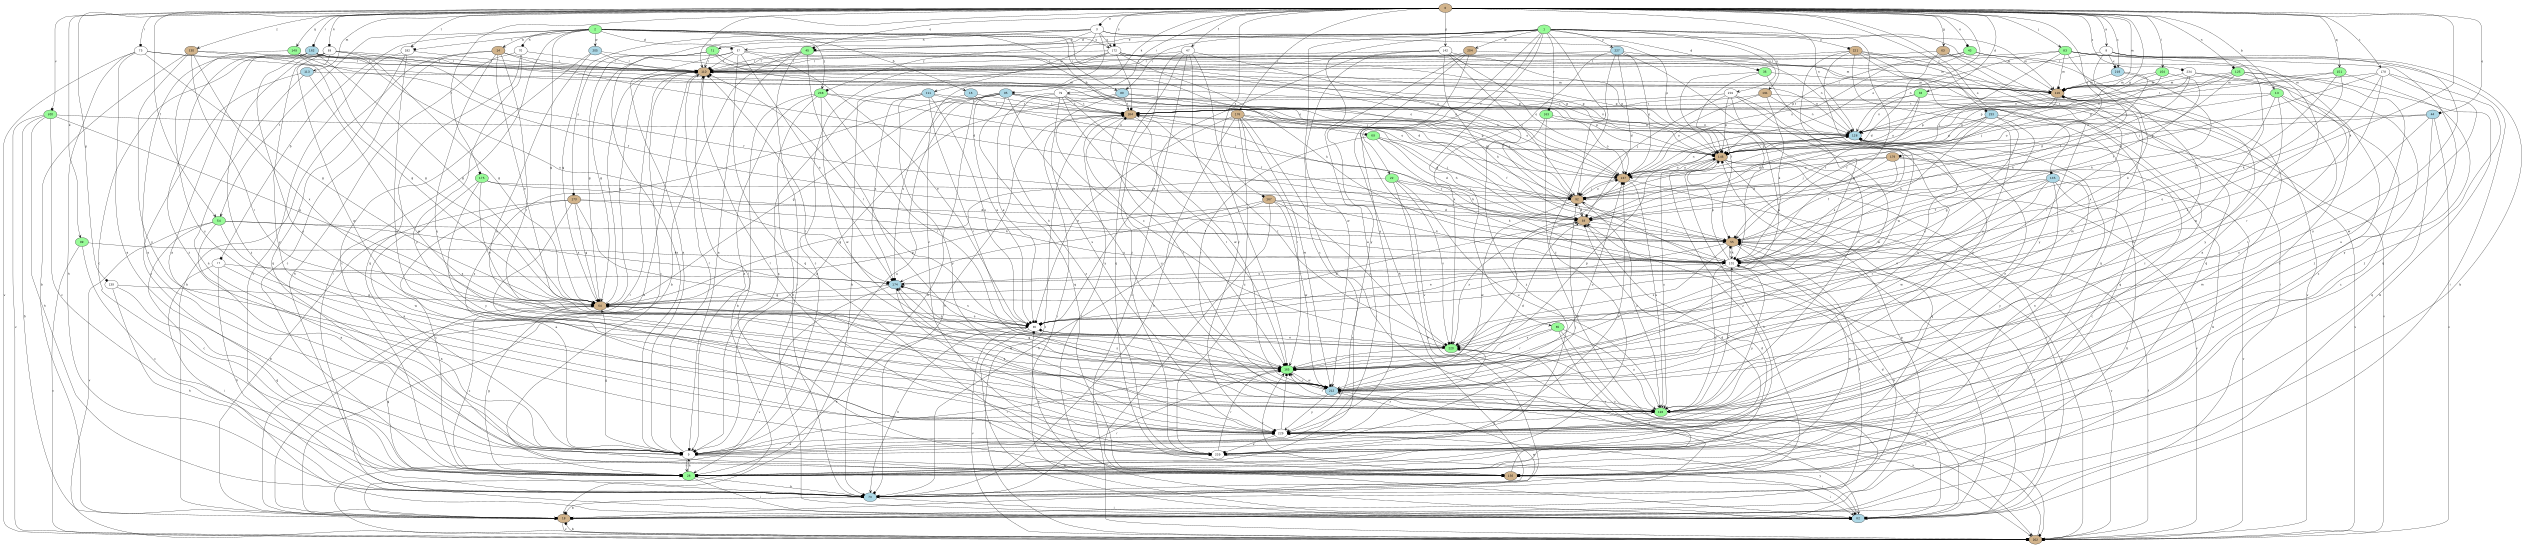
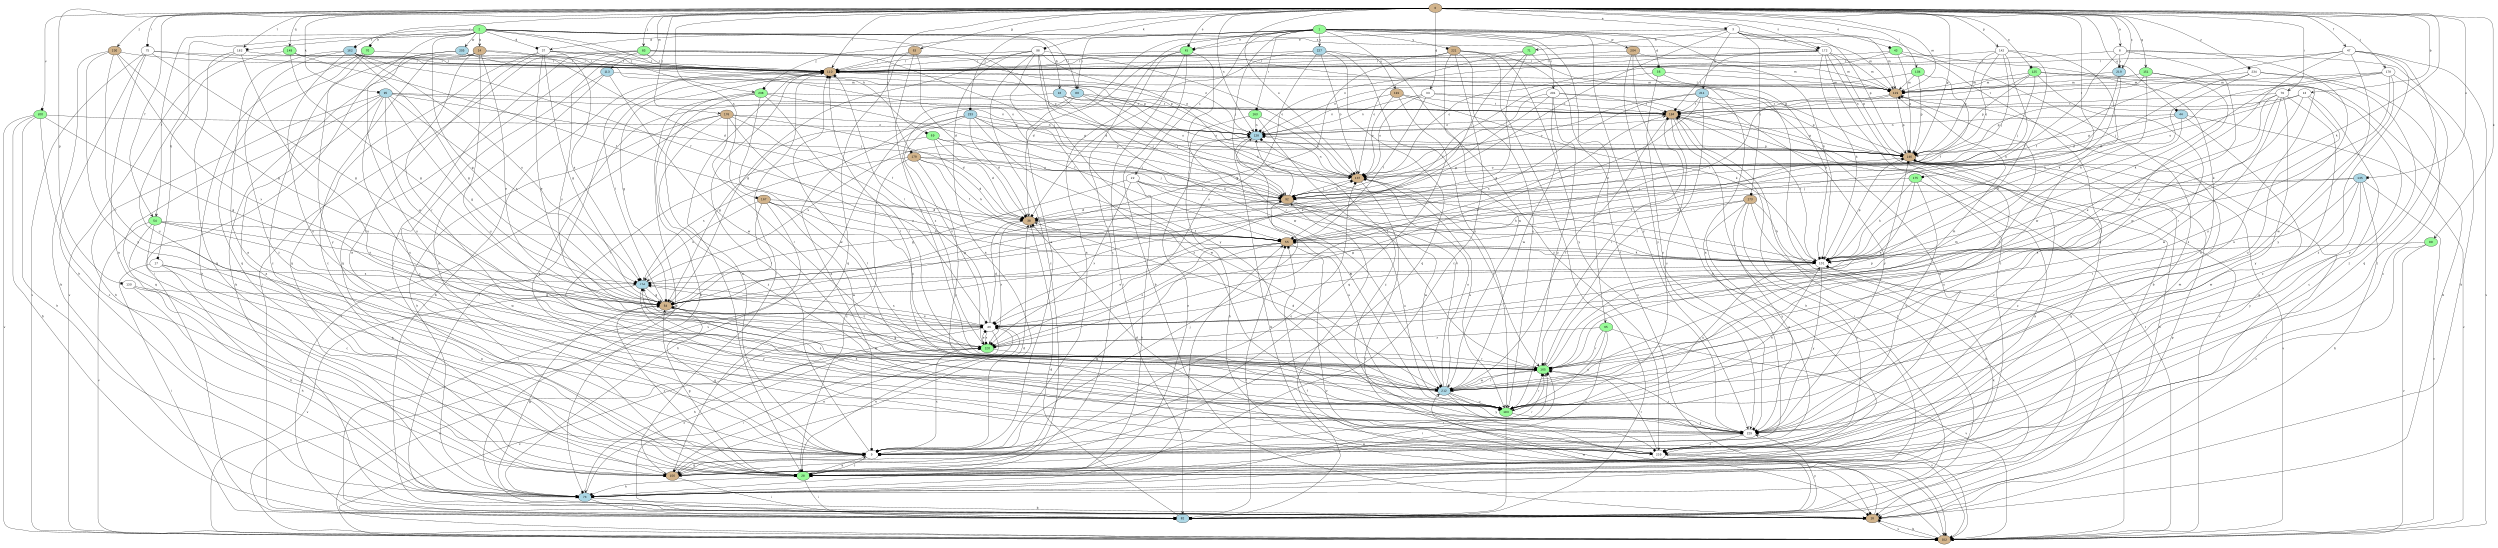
  strict digraph {
    fontname="Liberation Sans"
    node [fillcolor=palegreen fontname="Liberation Sans" style=filled]
    edge [arrowhead=vee fontname="Liberation Sans"]
    0 [fillcolor=tan]
    3 [fillcolor=white]
    8 [fillcolor=white]
-   13
-   33
+   13 [fillcolor=white]
+   33 [fillcolor=white]
    43
    44 [fillcolor=lightblue]
    45
    47 [fillcolor=white]
    54
    63 [fillcolor=tan]
    75 [fillcolor=white]
    79 [fillcolor=white]
    83
    95 [fillcolor=lightblue]
    98 [fillcolor=white]
    99
    101 [fillcolor=white]
    104
    110 [fillcolor=tan]
    113 [fillcolor=lightblue]
    119 [fillcolor=tan]
    125
    128 [fillcolor=lightblue]
    135 [fillcolor=lightblue]
    137 [fillcolor=tan]
    139 [fillcolor=white]
    142 [fillcolor=white]
    146 [fillcolor=tan]
    149
    151
    162 [fillcolor=lightblue]
    167 [fillcolor=tan]
    172 [fillcolor=white]
    175
    176 [fillcolor=tan]
    178 [fillcolor=white]
    179 [fillcolor=tan]
    182 [fillcolor=white]
    n40 [label=500]
    219 [fillcolor=lightblue]
    230 [fillcolor=tan]
    233 [fillcolor=lightblue]
    234 [fillcolor=white]
    64 [fillcolor=tan]
    71
    173 [fillcolor=tan]
    211 [fillcolor=lightblue]
    239 [fillcolor=white]
    18 [fillcolor=tan]
    55 [fillcolor=tan]
    193
    212 [fillcolor=lightblue]
    28
    165
    184 [fillcolor=tan]
    202 [fillcolor=tan]
    9 [fillcolor=white]
    229 [fillcolor=white]
    156 [fillcolor=tan]
    82 [fillcolor=lightblue]
    38 [fillcolor=tan]
    174 [fillcolor=lightblue]
    73 [fillcolor=lightblue]
    46 [fillcolor=white]
    92 [fillcolor=tan]
    220
    1
-   22
+   22 [fillcolor=white]
    36
    37 [fillcolor=white]
    65
    80 [fillcolor=lightblue]
    163
    191 [fillcolor=tan]
    201 [fillcolor=white]
    204 [fillcolor=tan]
    221 [fillcolor=tan]
    227 [fillcolor=lightblue]
    238
    2
    14 [fillcolor=tan]
    16 [fillcolor=lightblue]
    17 [fillcolor=white]
    69
-   70 [fillcolor=white]
+   70
    205 [fillcolor=lightblue]
    0 -> 3 [arrowhead=box label=a]
    0 -> 8 [label=a]
    0 -> 13 [label=b]
    0 -> 33 [label=d]
    0 -> 43 [arrowhead=box label=e]
    0 -> 44 [arrowhead=box label=e]
    0 -> 45 [arrowhead=box label=e]
    0 -> 47 [label=f]
    0 -> 54 [label=f]
    0 -> 63 [label=g]
    0 -> 75 [arrowhead=box label=i]
    0 -> 79 [label=i]
    0 -> 83 [label=j]
    0 -> 95 [arrowhead=box label=k]
    0 -> 98 [arrowhead=box label=k]
    0 -> 99 [label=k]
    0 -> 101 [arrowhead=box label=k]
    0 -> 104 [label=l]
    0 -> 110 [label=l]
    0 -> 113 [label=m]
    0 -> 119 [label=m]
    0 -> 125 [arrowhead=box label=n]
    0 -> 128 [label=n]
    0 -> 135 [arrowhead=box label=o]
    0 -> 137 [arrowhead=box label=o]
    0 -> 139 [arrowhead=box label=p]
    0 -> 142 [label=p]
    0 -> 146 [arrowhead=box label=p]
    0 -> 149 [label=q]
    0 -> 151 [label=q]
    0 -> 162 [arrowhead=box label=r]
    0 -> 167 [arrowhead=box label=s]
    0 -> 172 [arrowhead=box label=s]
    0 -> 175 [arrowhead=box label=t]
    0 -> 176 [label=t]
    0 -> 178 [label=t]
    0 -> 179 [arrowhead=box label=t]
    0 -> 182 [label=t]
    0 -> n40 [arrowhead=box label=v]
    0 -> 219 [label=x]
    0 -> 230 [label=z]
    0 -> 233 [arrowhead=box label=z]
    0 -> 234 [arrowhead=box label=z]
    3 -> 45 [arrowhead=box label=e]
    3 -> 119 [label=m]
    3 -> 146 [label=p]
    3 -> 172 [label=s]
    3 -> 64 [label=g]
    3 -> 71 [label=h]
    3 -> 173 [arrowhead=box label=s]
    3 -> 211 [label=w]
    3 -> 239 [label=z]
    8 -> 110 [arrowhead=box label=l]
    8 -> 219 [arrowhead=box label=x]
    8 -> 18 [label=b]
    8 -> 55 [label=f]
    8 -> 193 [label=u]
    8 -> 212 [label=w]
    13 -> 101 [label=k]
    13 -> 137 [label=o]
    13 -> 193 [label=u]
    13 -> 28 [arrowhead=box label=c]
-   13 -> 165 [label=r]
    13 -> 184 [arrowhead=box label=t]
    33 -> 128 [arrowhead=box label=n]
    33 -> 137 [arrowhead=box label=o]
    33 -> 55 [arrowhead=box label=f]
    33 -> 184 [label=t]
    33 -> 202 [label=v]
    43 -> 110 [arrowhead=box label=l]
    43 -> 137 [arrowhead=box label=o]
    43 -> 146 [arrowhead=box label=p]
    43 -> 9 [arrowhead=box label=a]
    43 -> 229 [arrowhead=box label=y]
    44 -> 128 [label=n]
    44 -> 146 [label=p]
    44 -> 165 [arrowhead=box label=r]
    44 -> 202 [arrowhead=box label=v]
    44 -> 156 [label=q]
    45 -> 110 [arrowhead=box label=l]
    45 -> 18 [label=b]
    45 -> 165 [label=r]
    45 -> 9 [arrowhead=box label=a]
    45 -> 82 [label=i]
    45 -> 38 [label=d]
    47 -> 110 [label=l]
    47 -> 239 [arrowhead=box label=z]
    47 -> 55 [label=f]
    47 -> 165 [arrowhead=box label=r]
    47 -> 202 [label=v]
    47 -> 229 [arrowhead=box label=y]
    47 -> 156 [label=q]
    54 -> 55 [label=f]
    54 -> 212 [label=w]
    54 -> 28 [label=c]
    54 -> 202 [arrowhead=box label=v]
    54 -> 9 [label=a]
    54 -> 174 [arrowhead=box label=s]
    63 -> 110 [arrowhead=box label=l]
    63 -> 165 [arrowhead=box label=r]
    63 -> 156 [arrowhead=box label=q]
    63 -> 38 [arrowhead=box label=d]
    75 -> 110 [label=l]
    75 -> 146 [label=p]
    75 -> 64 [arrowhead=box label=g]
    75 -> 202 [arrowhead=box label=v]
    75 -> 9 [label=a]
    75 -> 73 [label=h]
    79 -> 146 [arrowhead=box label=p]
    79 -> 239 [arrowhead=box label=z]
    79 -> 212 [arrowhead=box label=w]
    79 -> 165 [arrowhead=box label=r]
    79 -> 184 [arrowhead=box label=t]
    79 -> 229 [arrowhead=box label=y]
    79 -> 46 [arrowhead=box label=e]
    83 -> 110 [label=l]
    83 -> 119 [arrowhead=box label=m]
    83 -> 128 [label=n]
    83 -> 28 [arrowhead=box label=c]
    83 -> 156 [label=q]
    83 -> 82 [arrowhead=box label=i]
    83 -> 92 [arrowhead=box label=j]
    83 -> 220 [label=x]
    95 -> 128 [label=n]
    95 -> 64 [arrowhead=box label=g]
    95 -> 193 [arrowhead=box label=u]
    95 -> 184 [arrowhead=box label=t]
    95 -> 9 [label=a]
    95 -> 156 [arrowhead=box label=q]
    95 -> 174 [arrowhead=box label=s]
    95 -> 73 [arrowhead=box label=h]
    95 -> 46 [arrowhead=box label=e]
    95 -> 92 [label=j]
+   98 -> 101 [arrowhead=box label=k]
    98 -> 110 [label=l]
    98 -> 137 [label=o]
    98 -> 64 [label=g]
    98 -> 239 [label=z]
    98 -> 212 [arrowhead=box label=w]
    98 -> 28 [label=c]
    98 -> 9 [arrowhead=box label=a]
    98 -> 229 [arrowhead=box label=y]
    99 -> 101 [label=k]
    99 -> 28 [label=c]
    99 -> 202 [label=v]
    101 -> 146 [arrowhead=box label=p]
    101 -> 55 [arrowhead=box label=f]
    101 -> 193 [label=u]
    101 -> 184 [label=t]
    101 -> 229 [label=y]
    101 -> 82 [label=i]
    101 -> 174 [label=s]
    104 -> 119 [label=m]
    104 -> 128 [label=n]
    104 -> 146 [label=p]
    104 -> 55 [label=f]
    110 -> 119 [arrowhead=box label=m]
    110 -> 128 [label=n]
    110 -> 64 [arrowhead=box label=g]
    110 -> 18 [label=b]
    110 -> 28 [label=c]
    113 -> 119 [arrowhead=box label=m]
    113 -> 212 [arrowhead=box label=w]
    113 -> 28 [arrowhead=box label=c]
    113 -> 9 [label=a]
    119 -> 110 [label=l]
    119 -> 146 [label=p]
    119 -> 55 [label=f]
    119 -> 184 [label=t]
    125 -> 119 [label=m]
    125 -> 146 [arrowhead=box label=p]
    125 -> 18 [label=b]
    125 -> 193 [label=u]
    125 -> 165 [label=r]
    125 -> 184 [arrowhead=box label=t]
    125 -> 92 [arrowhead=box label=j]
    128 -> 146 [arrowhead=box label=p]
    128 -> 18 [arrowhead=box label=b]
    128 -> 174 [label=s]
    135 -> 18 [arrowhead=box label=b]
    135 -> 55 [arrowhead=box label=f]
    135 -> 212 [label=w]
    135 -> 165 [label=r]
    135 -> 202 [label=v]
    135 -> 229 [label=y]
    135 -> 92 [label=j]
    137 -> 128 [arrowhead=box label=n]
    137 -> 193 [label=u]
    137 -> 165 [label=r]
    137 -> 202 [arrowhead=box label=v]
    137 -> 92 [label=j]
    139 -> 64 [arrowhead=box label=g]
    139 -> 156 [arrowhead=box label=q]
    139 -> 73 [label=h]
    142 -> 101 [label=k]
    142 -> 110 [label=l]
    142 -> 137 [label=o]
    142 -> 146 [arrowhead=box label=p]
    142 -> 212 [label=w]
    142 -> 46 [arrowhead=box label=e]
    142 -> 92 [label=j]
    146 -> 137 [arrowhead=box label=o]
    146 -> 239 [label=z]
    146 -> 193 [label=u]
    146 -> 202 [label=v]
    146 -> 156 [arrowhead=box label=q]
    146 -> 82 [arrowhead=box label=i]
    146 -> 73 [label=h]
    149 -> 110 [label=l]
    149 -> 64 [arrowhead=box label=g]
    149 -> 55 [label=f]
    149 -> 193 [label=u]
    151 -> 101 [arrowhead=box label=k]
    151 -> 119 [arrowhead=box label=m]
    151 -> 128 [label=n]
    151 -> 229 [label=y]
    151 -> 46 [label=e]
    162 -> 110 [label=l]
    162 -> 146 [arrowhead=box label=p]
    162 -> 64 [label=g]
    162 -> 239 [arrowhead=box label=z]
    162 -> 55 [label=f]
    162 -> 193 [arrowhead=box label=u]
    162 -> 9 [arrowhead=box label=a]
    162 -> 174 [arrowhead=box label=s]
    167 -> 101 [label=k]
    167 -> 212 [label=w]
    167 -> 82 [label=i]
    167 -> 38 [arrowhead=box label=d]
    167 -> 174 [label=s]
    167 -> 73 [label=h]
    167 -> 220 [arrowhead=box label=x]
    172 -> 101 [label=k]
    172 -> 110 [arrowhead=box label=l]
    172 -> 119 [label=m]
    172 -> 128 [arrowhead=box label=n]
    172 -> 146 [label=p]
    172 -> 18 [label=b]
    172 -> 28 [label=c]
    172 -> 184 [arrowhead=box label=t]
    175 -> 101 [arrowhead=box label=k]
    175 -> 9 [arrowhead=box label=a]
    175 -> 229 [arrowhead=box label=y]
    175 -> 46 [arrowhead=box label=e]
    175 -> 92 [arrowhead=box label=j]
    176 -> 128 [label=n]
    176 -> 239 [label=z]
    176 -> 55 [label=f]
    176 -> 165 [label=r]
    176 -> 82 [label=i]
    176 -> 38 [arrowhead=box label=d]
    176 -> 73 [label=h]
    176 -> 46 [arrowhead=box label=e]
    178 -> 101 [label=k]
    178 -> 119 [arrowhead=box label=m]
    178 -> 239 [label=z]
    178 -> 212 [arrowhead=box label=w]
    178 -> 38 [label=d]
    178 -> 220 [label=x]
    179 -> 137 [label=o]
    179 -> 55 [arrowhead=box label=f]
    179 -> 28 [arrowhead=box label=c]
    179 -> 229 [arrowhead=box label=y]
    179 -> 38 [arrowhead=box label=d]
+   179 -> 174 [label=s]
    179 -> 92 [arrowhead=box label=j]
    182 -> 110 [arrowhead=box label=l]
    182 -> 193 [label=u]
-   182 -> 73 [arrowhead=box label=v]
+   182 -> 202 [arrowhead=box label=v]
    182 -> 156 [label=q]
    n40 -> 128 [label=n]
    n40 -> 64 [label=g]
    n40 -> 18 [arrowhead=box label=b]
    n40 -> 28 [label=c]
    n40 -> 202 [label=v]
    n40 -> 73 [arrowhead=box label=h]
    219 -> 101 [label=k]
    219 -> 119 [arrowhead=box label=m]
    219 -> 38 [arrowhead=box label=d]
    230 -> 110 [arrowhead=box label=l]
    230 -> 64 [arrowhead=box label=g]
    230 -> 18 [label=b]
    230 -> 165 [arrowhead=box label=r]
    230 -> 229 [label=y]
    230 -> 220 [label=x]
    233 -> 101 [arrowhead=box label=k]
    233 -> 128 [label=n]
    233 -> 146 [arrowhead=box label=p]
    233 -> 64 [arrowhead=box label=g]
-   176 -> 212 [arrowhead=box label=w]
+   233 -> 212 [arrowhead=box label=w]
    233 -> 202 [arrowhead=box label=v]
    233 -> 38 [label=d]
    233 -> 220 [label=x]
    234 -> 101 [label=k]
    234 -> 119 [label=m]
    234 -> 239 [arrowhead=box label=z]
    234 -> 28 [label=c]
    234 -> 92 [arrowhead=box label=j]
    64 -> 110 [arrowhead=box label=l]
    64 -> 212 [arrowhead=box label=w]
    64 -> 28 [arrowhead=box label=c]
    64 -> 46 [arrowhead=box label=e]
    71 -> 110 [label=l]
    71 -> 137 [label=o]
    71 -> 64 [arrowhead=box label=g]
    71 -> 9 [label=a]
    71 -> 92 [label=j]
    173 -> 101 [arrowhead=box label=k]
    173 -> 64 [arrowhead=box label=g]
    173 -> 18 [arrowhead=box label=b]
    173 -> 28 [arrowhead=box label=c]
    173 -> 9 [arrowhead=box label=a]
    173 -> 229 [arrowhead=box label=y]
    173 -> 38 [arrowhead=box label=d]
    211 -> 137 [arrowhead=box label=o]
    211 -> 165 [label=r]
    211 -> 184 [arrowhead=box label=t]
    211 -> 9 [label=a]
    211 -> 229 [label=y]
    211 -> 174 [arrowhead=box label=s]
    211 -> 46 [label=e]
    239 -> 110 [arrowhead=box label=l]
    239 -> 165 [label=r]
    239 -> 82 [arrowhead=box label=i]
    239 -> 38 [arrowhead=box label=d]
    18 -> 110 [label=l]
    18 -> 146 [arrowhead=box label=p]
    18 -> 212 [label=w]
    18 -> 202 [arrowhead=box label=v]
    55 -> 101 [label=k]
    55 -> 202 [label=v]
    55 -> 156 [arrowhead=box label=q]
    55 -> 46 [arrowhead=box label=e]
    55 -> 220 [label=x]
    193 -> 101 [label=k]
    193 -> 128 [label=n]
    193 -> 165 [arrowhead=box label=r]
    193 -> 229 [label=y]
    193 -> 82 [arrowhead=box label=i]
    193 -> 174 [label=s]
    212 -> 110 [arrowhead=box label=l]
    212 -> 119 [label=m]
    212 -> 128 [arrowhead=box label=n]
    212 -> 137 [arrowhead=box label=o]
    212 -> 193 [arrowhead=box label=u]
    212 -> 165 [label=r]
    212 -> 184 [arrowhead=box label=t]
    212 -> 202 [label=v]
    212 -> 229 [label=y]
    212 -> 38 [label=d]
    28 -> 119 [label=m]
    28 -> 128 [arrowhead=box label=n]
    28 -> 64 [label=g]
    28 -> 9 [label=a]
    28 -> 82 [arrowhead=box label=i]
    28 -> 73 [arrowhead=box label=h]
    28 -> 46 [label=e]
    165 -> 119 [arrowhead=box label=m]
    165 -> 146 [arrowhead=box label=p]
    165 -> 64 [arrowhead=box label=g]
    165 -> 212 [label=w]
    184 -> 128 [arrowhead=box label=n]
    184 -> 146 [arrowhead=box label=p]
    184 -> 193 [label=u]
    184 -> 165 [arrowhead=box label=r]
    184 -> 82 [arrowhead=box label=i]
    184 -> 73 [arrowhead=box label=h]
    202 -> 18 [arrowhead=box label=b]
    202 -> 55 [arrowhead=box label=f]
    202 -> 184 [arrowhead=box label=t]
    202 -> 220 [label=x]
    9 -> 110 [label=l]
    9 -> 137 [arrowhead=box label=o]
    9 -> 64 [label=g]
    9 -> 28 [label=c]
    9 -> 165 [label=r]
    9 -> 156 [label=q]
    9 -> 92 [arrowhead=box label=j]
    9 -> 220 [label=x]
    229 -> 239 [arrowhead=box label=z]
    229 -> 165 [arrowhead=box label=r]
    229 -> 9 [arrowhead=box label=a]
    229 -> 174 [arrowhead=box label=s]
    156 -> 110 [label=l]
    156 -> 165 [label=r]
    156 -> 82 [label=i]
    156 -> 38 [label=d]
    156 -> 46 [arrowhead=box label=e]
    82 -> 55 [arrowhead=box label=f]
    82 -> 184 [arrowhead=box label=t]
    82 -> 229 [label=y]
    82 -> 38 [label=d]
    82 -> 92 [label=j]
    38 -> 55 [arrowhead=box label=f]
    38 -> 220 [label=x]
    174 -> 64 [label=g]
    174 -> 202 [label=v]
    174 -> 229 [arrowhead=box label=y]
    73 -> 101 [arrowhead=box label=k]
    73 -> 64 [arrowhead=box label=g]
    73 -> 18 [arrowhead=box label=b]
    73 -> 55 [label=f]
    73 -> 165 [arrowhead=box label=r]
    73 -> 82 [arrowhead=box label=i]
    73 -> 220 [arrowhead=box label=x]
    46 -> 110 [arrowhead=box label=l]
    46 -> 202 [label=v]
    46 -> 82 [arrowhead=box label=i]
    46 -> 38 [label=d]
    46 -> 174 [arrowhead=box label=s]
    46 -> 73 [label=h]
    46 -> 220 [arrowhead=box label=x]
    92 -> 128 [label=n]
    92 -> 137 [arrowhead=box label=o]
    92 -> 64 [arrowhead=box label=g]
    92 -> 193 [label=u]
    92 -> 212 [label=w]
    92 -> 38 [label=d]
    220 -> 165 [label=r]
    220 -> 184 [label=t]
    220 -> 174 [label=s]
    220 -> 46 [arrowhead=box label=e]
    1 -> 45 [label=e]
    1 -> 101 [arrowhead=box label=k]
    1 -> 119 [label=m]
    1 -> 28 [arrowhead=box label=c]
    1 -> 9 [arrowhead=box label=a]
    1 -> 229 [label=y]
    1 -> 92 [label=j]
    1 -> 22 [label=c]
    1 -> 36 [arrowhead=box label=d]
    1 -> 37 [label=d]
    1 -> 65 [label=h]
    1 -> 80 [label=i]
    1 -> 163 [arrowhead=box label=r]
    1 -> 191 [label=u]
    1 -> 201 [label=v]
    1 -> 204 [label=w]
    1 -> 221 [arrowhead=box label=y]
    1 -> 227 [label=y]
    1 -> 238 [arrowhead=box label=z]
    22 -> 101 [label=k]
    22 -> 64 [label=g]
    22 -> 193 [label=u]
    22 -> 73 [label=h]
    22 -> 92 [arrowhead=box label=j]
    22 -> 220 [arrowhead=box label=x]
    36 -> 101 [arrowhead=box label=k]
    36 -> 119 [arrowhead=box label=m]
    36 -> 55 [arrowhead=box label=f]
    36 -> 229 [arrowhead=box label=y]
    37 -> 110 [arrowhead=box label=l]
    37 -> 146 [label=p]
    37 -> 64 [label=g]
    37 -> 9 [arrowhead=box label=a]
    37 -> 156 [arrowhead=box label=q]
    37 -> 174 [arrowhead=box label=s]
    37 -> 46 [arrowhead=box label=e]
    65 -> 193 [label=u]
    65 -> 28 [label=c]
    65 -> 165 [arrowhead=box label=r]
    65 -> 202 [arrowhead=box label=v]
    65 -> 220 [arrowhead=box label=x]
    80 -> 137 [label=o]
    80 -> 184 [label=t]
    80 -> 9 [arrowhead=box label=a]
    80 -> 92 [label=j]
    80 -> 220 [label=x]
    163 -> 128 [arrowhead=box label=n]
    163 -> 137 [arrowhead=box label=o]
    163 -> 239 [arrowhead=box label=z]
    163 -> 18 [arrowhead=box label=b]
    191 -> 101 [label=k]
    191 -> 128 [arrowhead=box label=n]
    191 -> 137 [arrowhead=box label=o]
    191 -> 184 [label=t]
    191 -> 156 [label=q]
    201 -> 146 [arrowhead=box label=p]
    201 -> 193 [label=u]
    201 -> 212 [arrowhead=box label=w]
    201 -> 184 [arrowhead=box label=t]
    201 -> 46 [arrowhead=box label=e]
    201 -> 92 [arrowhead=box label=j]
    204 -> 110 [label=l]
    204 -> 119 [label=m]
    204 -> 202 [label=v]
    204 -> 229 [label=y]
    204 -> 73 [arrowhead=box label=h]
    221 -> 110 [label=l]
    221 -> 64 [label=g]
    221 -> 193 [label=u]
    221 -> 212 [label=w]
    221 -> 28 [arrowhead=box label=c]
    221 -> 202 [arrowhead=box label=v]
    221 -> 229 [label=y]
    221 -> 82 [label=i]
    227 -> 110 [label=l]
    227 -> 137 [label=o]
    227 -> 239 [label=z]
    227 -> 193 [label=u]
    227 -> 156 [label=q]
    227 -> 38 [arrowhead=box label=d]
    227 -> 220 [arrowhead=box label=x]
    238 -> 18 [label=b]
    238 -> 55 [arrowhead=box label=f]
    238 -> 212 [label=w]
    238 -> 165 [arrowhead=box label=r]
    238 -> 184 [arrowhead=box label=t]
    238 -> 9 [label=a]
    238 -> 73 [arrowhead=box label=h]
    2 -> 54 [label=f]
    2 -> 137 [label=o]
    2 -> 172 [label=s]
    2 -> 182 [arrowhead=box label=t]
    2 -> 64 [label=g]
    2 -> 82 [arrowhead=box label=i]
    2 -> 37 [arrowhead=box label=d]
    2 -> 80 [label=i]
    2 -> 238 [label=z]
    2 -> 14 [label=b]
    2 -> 16 [label=b]
    2 -> 17 [arrowhead=box label=b]
    2 -> 69 [arrowhead=box label=h]
    2 -> 70 [arrowhead=box label=h]
    2 -> 205 [label=w]
    14 -> 110 [label=l]
    14 -> 18 [label=b]
    14 -> 193 [label=u]
    14 -> 28 [arrowhead=box label=c]
    14 -> 165 [arrowhead=box label=r]
    14 -> 38 [label=d]
    14 -> 46 [arrowhead=box label=e]
+   16 -> 137 [label=o]
    16 -> 239 [label=z]
    16 -> 184 [label=t]
    16 -> 92 [label=j]
    17 -> 9 [arrowhead=box label=a]
    17 -> 82 [arrowhead=box label=i]
    17 -> 174 [label=s]
    17 -> 73 [label=h]
    69 -> 101 [label=k]
    69 -> 146 [arrowhead=box label=p]
    69 -> 165 [label=r]
    69 -> 38 [label=d]
    69 -> 92 [label=j]
    70 -> 110 [arrowhead=box label=l]
    70 -> 229 [arrowhead=box label=y]
    70 -> 156 [arrowhead=box label=q]
    70 -> 73 [arrowhead=box label=h]
    205 -> 110 [arrowhead=box label=l]
    205 -> 137 [label=o]
    205 -> 193 [label=u]
    205 -> 28 [arrowhead=box label=c]
  }
